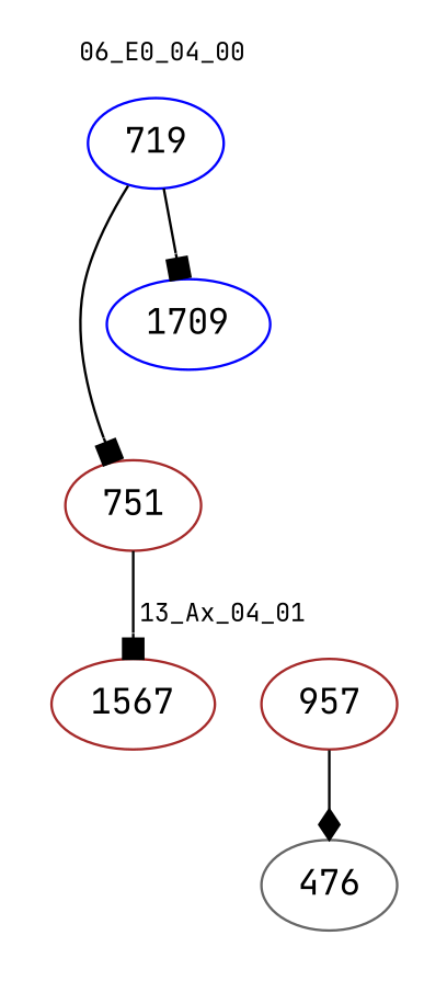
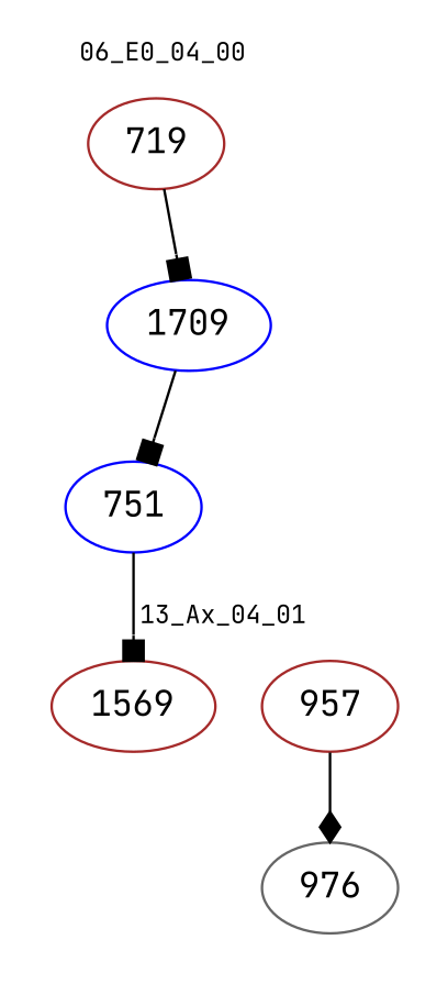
  digraph {
    fontname="JetBrains Mono"
    node [color=brown fontname="JetBrains Mono"]
    edge [arrowhead=box color=black fontname="JetBrains Mono"]
    n1 [label=957]
-   n2 [color=gray40 label=476]
-   n3 [label=1567]
-   n4 [color=blue label=719]
-   n5 [label=751]
+   n2 [color=gray40 label=976]
+   n3 [label=1569]
+   n4 [label=719]
+   n5 [color=blue label=751]
    n6 [color=blue label=1709]
    subgraph cluster_1 {
      color=white
      fontsize=10
      label="13_Ax_04_01"
      n1
      n2
      n3
    }
    subgraph cluster_2 {
      color=white
      fontsize=10
      label="06_E0_04_00"
      n4
      n5
      n6
    }
    n1 -> n2 [arrowhead=diamond]
-   n4 -> n5
+   n6 -> n5
    n4 -> n6
    n5 -> n3
  }
